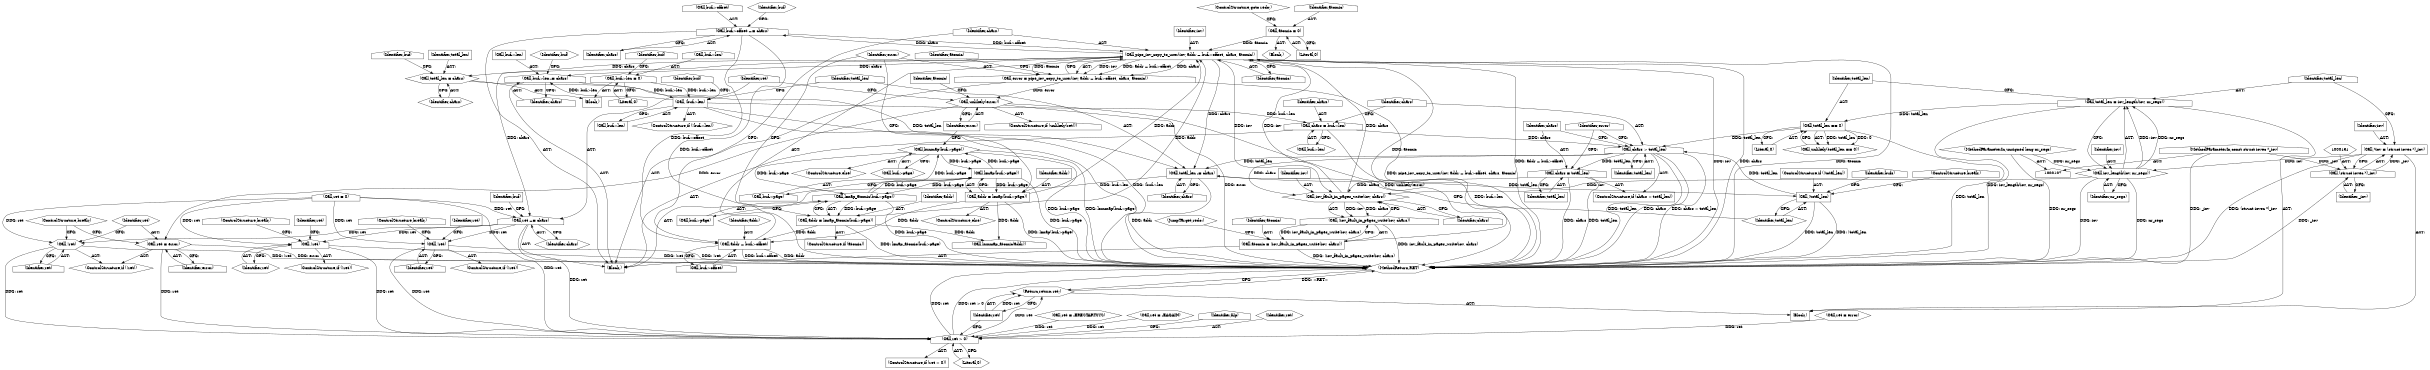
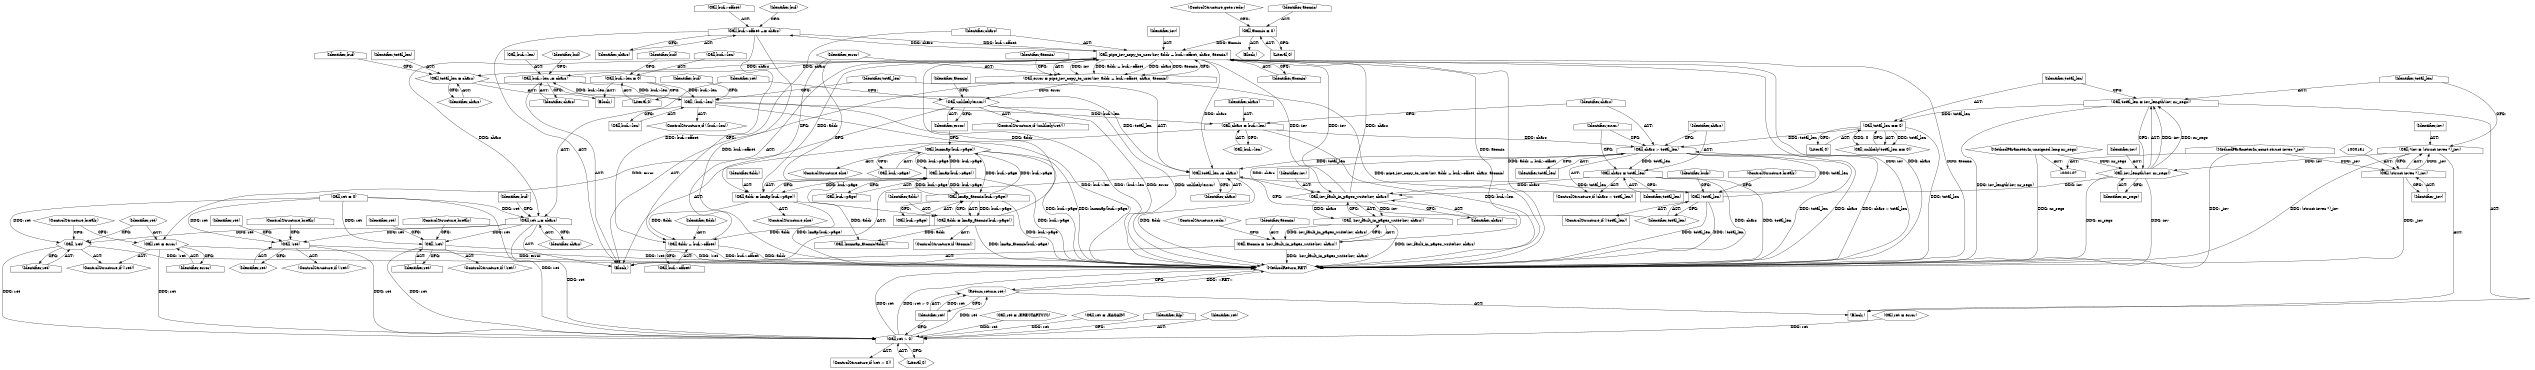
  digraph {
    node [shape=house]
    n1 [label="(Call,buf->offset += chars)"]
    n2 [label="(Call,pipe_iov_copy_to_user(iov, addr + buf->offset, chars, atomic))" shape=box]
    n3 [label="(Call,addr + buf->offset)" shape=box]
    n4 [label="(MethodReturn,RET)" shape=hexagon]
    n5 [label="(Block,)" shape=box]
    n6 [label="(Identifier,chars)" shape=box]
    n7 [label="(Call,iov_fault_in_pages_write(iov, chars))" shape=hexagon]
    n8 [label="(Call,buf->len -= chars)"]
    n9 [label="(Call,total_len -= chars)" shape=box]
    n10 [label="(Call,total_len = chars)" shape=hexagon]
    n11 [label="(Call,error = pipe_iov_copy_to_user(iov, addr + buf->offset, chars, atomic))"]
    n12 [label="(Call,ret += chars)"]
    n13 [label="(Identifier,atomic)"]
    n14 [label="(Call,buf->offset)"]
    n15 [label="(Return,return ret;)" shape=hexagon]
    n16 [label="(Call,!iov_fault_in_pages_write(iov, chars))"]
    n17 [label="(Identifier,chars)"]
    n18 [label="(Call,!buf->len)" shape=box]
    n19 [label="(Identifier,chars)"]
    n20 [label="(Call,!total_len)" shape=box]
    n21 [label="(Identifier,chars)"]
    n22 [label="(Block,)" shape=box]
    n23 [label="(Identifier,chars)" shape=hexagon]
    n24 [label="(Call,unlikely(error))" shape=hexagon]
    n25 [label="(Call,ret > 0)"]
    n26 [label="(Call,!ret)"]
    n27 [label="(Call,!ret)" shape=hexagon]
    n28 [label="(Call,!ret)" shape=box]
    n29 [label="(Identifier,chars)" shape=hexagon]
    n30 [label="(Call,atomic = !iov_fault_in_pages_write(iov, chars))" shape=box]
    n31 [label="(Call,iov_length(iov, nr_segs))" shape=hexagon]
    n32 [label="(Call,total_len = iov_length(iov, nr_segs))"]
    n33 [label="(Identifier,nr_segs)" shape=box]
    n34 [label="(Block,)" shape=box]
    n35 [label="(Call,total_len == 0)" shape=box]
-   n36 [label="(Call,*iov = (struct iovec *)_iov)" shape=box]
+   n36 [label="(Call,*iov = (struct iovec *)_iov)"]
    n37 [label="(Call,(struct iovec *)_iov)"]
    n38 [label="(Identifier,_iov)" shape=box]
    n39 [label="(MethodParameterIn,const struct iovec *_iov)"]
    1000107
    n41 [label="(MethodParameterIn,unsigned long nr_segs)" shape=hexagon]
    n42 [label="(Call,chars = total_len)"]
    n43 [label="(Identifier,total_len)" shape=box]
    n44 [label="(ControlStructure,if (chars > total_len))" shape=box]
    n45 [label="(Call,chars > total_len)"]
    n46 [label="(Identifier,total_len)" shape=box]
    n47 [label="(Call,chars = buf->len)"]
    n48 [label="(Call,buf->len)" shape=hexagon]
    n49 [label="(Call,buf->len)" shape=box]
    n50 [label="(ControlStructure,if (!buf->len))" shape=hexagon]
    n51 [label="(Call,buf->len = 0)"]
    n52 [label="(Literal,0)"]
    n53 [label="(Call,unlikely(total_len == 0))" shape=hexagon]
    n54 [label="(Literal,0)" shape=box]
    n55 [label="(ControlStructure,if (!total_len))" shape=box]
    n56 [label="(Identifier,total_len)" shape=hexagon]
    n57 [label="(Call,addr = kmap(buf->page))" shape=box]
    n58 [label="(Call,kmap(buf->page))" shape=box]
    n59 [label="(Call,kunmap_atomic(addr))"]
    n60 [label="(ControlStructure,else)" shape=hexagon]
    n61 [label="(Call,kunmap(buf->page))" shape=hexagon]
    n62 [label="(Call,kmap_atomic(buf->page))"]
    n63 [label="(Call,buf->page)"]
    n64 [label="(ControlStructure,else)" shape=hexagon]
    n65 [label="(Call,buf->page)" shape=hexagon]
    n66 [label="(Call,addr = kmap_atomic(buf->page))" shape=box]
    n67 [label="(Call,buf->page)" shape=box]
    n68 [label="(ControlStructure,if (atomic))" shape=box]
    n69 [label="(Call,atomic = 0)" shape=box]
    n70 [label="(Literal,0)" shape=box]
    n71 [label="(Block,)" shape=hexagon]
    n72 [label="(Call,ret = error)" shape=hexagon]
    n73 [label="(Identifier,error)" shape=box]
    n74 [label="(ControlStructure,if (unlikely(ret)))"]
    n75 [label="(Identifier,error)"]
    n76 [label="(ControlStructure,if (!ret))" shape=hexagon]
    n77 [label="(ControlStructure,if (ret > 0))" shape=box]
    n78 [label="(Literal,0)" shape=hexagon]
    n79 [label="(Identifier,ret)" shape=box]
    n80 [label="(Identifier,ret)" shape=hexagon]
    n81 [label="(ControlStructure,if (!ret))" shape=hexagon]
    n82 [label="(Identifier,ret)"]
    n83 [label="(Identifier,ret)"]
    n84 [label="(ControlStructure,if (!ret))" shape=hexagon]
    n85 [label="(Identifier,total_len)" shape=box]
    n86 [label="(Identifier,atomic)"]
    n87 [label="(Identifier,bufs)"]
    n88 [label="(Call,ret = -ERESTARTSYS)" shape=hexagon]
    n89 [label="(Identifier,buf)"]
    n90 [label="(Identifier,buf)" shape=box]
    n91 [label="(Identifier,ret)" shape=hexagon]
    n92 [label="(Call,ret = -EAGAIN)" shape=hexagon]
    n93 [label="(Call,buf->len)"]
    n94 [label="(Identifier,filp)"]
    n95 [label="(Call,buf->len)" shape=box]
    n96 [label="(Identifier,atomic)"]
-   n97 [label="(JumpTarget,redo:)" shape=hexagon]
+   n97 [label="(ControlStructure,redo:)" shape=hexagon]
    n98 [label="(Identifier,chars)" shape=box]
    n99 [label="(Identifier,iov)" shape=box]
    n100 [label="(Identifier,chars)"]
    n101 [label="(Identifier,total_len)"]
    n102 [label="(ControlStructure,goto redo;)" shape=hexagon]
    n103 [label="(Call,buf->offset)"]
    n104 [label="(Identifier,buf)"]
    n105 [label="(Identifier,addr)" shape=box]
    n106 [label="(Identifier,addr)" shape=box]
    n107 [label="(Identifier,ret)"]
    n108 [label="(Identifier,iov)" shape=box]
    n109 [label="(Identifier,addr)" shape=hexagon]
    n110 [label="(Identifier,iov)" shape=box]
    n111 [label="(ControlStructure,break;)"]
    n112 [label="(Identifier,buf)" shape=hexagon]
    n113 [label="(ControlStructure,break;)"]
    n114 [label="(Identifier,total_len)" shape=box]
    n115 [label="(ControlStructure,break;)"]
    n116 [label="(Identifier,buf)"]
    n117 [label="(Identifier,ret)" shape=hexagon]
    n118 [label="(Identifier,total_len)"]
    n119 [label="(Identifier,iov)" shape=box]
    n120 [label="(ControlStructure,break;)" shape=hexagon]
    n121 [label="(Call,ret = 0)"]
    n122 [label="(Identifier,chars)"]
    n123 [label="(Identifier,error)"]
    n124 [label="(Identifier,error)" shape=hexagon]
    n125 [label="(Identifier,ret)" shape=box]
    n126 [label="(Identifier,ret)" shape=box]
    n127 [label="(Call,ret = error)" shape=hexagon]
    n128 [label="(Identifier,buf)" shape=hexagon]
    n129 [label="(Identifier,chars)"]
    n130 [label="(Identifier,atomic)"]
    n131 [label="(Identifier,atomic)" shape=box]
    1000131 [shape=hexagon]
    n1 -> n2 [label="DDG: buf->offset"]
    n1 -> n3 [label="DDG: buf->offset"]
    n1 -> n4 [label="DDG: buf->offset"]
    n1 -> n5 [label="AST: "]
    n1 -> n6 [label="CFG: "]
    n2 -> n1 [label="DDG: chars"]
    n2 -> n4 [label="DDG: atomic"]
    n2 -> n4 [label="DDG: addr + buf->offset"]
    n2 -> n4 [label="DDG: iov"]
    n2 -> n4 [label="DDG: chars"]
    n2 -> n7 [label="DDG: iov"]
    n2 -> n8 [label="DDG: chars"]
    n2 -> n9 [label="DDG: chars"]
    n2 -> n10 [label="DDG: chars"]
    n2 -> n11 [label="AST: "]
    n2 -> n11 [label="DDG: iov"]
    n2 -> n11 [label="DDG: addr + buf->offset"]
    n2 -> n11 [label="DDG: chars"]
    n2 -> n11 [label="DDG: atomic"]
    n2 -> n12 [label="DDG: chars"]
    n2 -> n13 [label="CFG: "]
    n3 -> n2 [label="AST: "]
    n3 -> n4 [label="DDG: buf->offset"]
    n3 -> n4 [label="DDG: addr"]
    n3 -> n14 [label="CFG: "]
    n4 -> n15 [label="CFG: "]
    n6 -> n1 [label="AST: "]
    n7 -> n2 [label="DDG: iov"]
    n7 -> n2 [label="DDG: chars"]
    n7 -> n16 [label="AST: "]
    n7 -> n16 [label="DDG: iov"]
    n7 -> n16 [label="DDG: chars"]
    n7 -> n17 [label="CFG: "]
    n8 -> n5 [label="AST: "]
    n8 -> n18 [label="DDG: buf->len"]
    n8 -> n19 [label="CFG: "]
    n9 -> n4 [label="DDG: addr"]
    n9 -> n5 [label="AST: "]
    n9 -> n20 [label="DDG: total_len"]
    n9 -> n21 [label="CFG: "]
    n10 -> n9 [label="DDG: total_len"]
    n10 -> n22 [label="AST: "]
    n10 -> n23 [label="CFG: "]
    n11 -> n2 [label="CFG: "]
    n11 -> n4 [label="DDG: pipe_iov_copy_to_user(iov, addr + buf->offset, chars, atomic)"]
    n11 -> n5 [label="AST: "]
    n11 -> n24 [label="DDG: error"]
    n12 -> n5 [label="AST: "]
    n12 -> n25 [label="DDG: ret"]
    n12 -> n26 [label="DDG: ret"]
    n12 -> n27 [label="DDG: ret"]
    n12 -> n28 [label="DDG: ret"]
    n12 -> n29 [label="CFG: "]
    n13 -> n2 [label="AST: "]
    n14 -> n3 [label="AST: "]
    n15 -> n4 [label="DDG: <RET>"]
    n15 -> n34 [label="AST: "]
    n15 -> n79 [label="CFG: "]
    n16 -> n4 [label="DDG: iov_fault_in_pages_write(iov, chars)"]
    n16 -> n7 [label="CFG: "]
    n16 -> n30 [label="AST: "]
    n16 -> n30 [label="DDG: iov_fault_in_pages_write(iov, chars)"]
    n17 -> n7 [label="AST: "]
    n18 -> n4 [label="DDG: !buf->len"]
    n18 -> n4 [label="DDG: buf->len"]
    n18 -> n8 [label="DDG: buf->len"]
    n18 -> n47 [label="DDG: buf->len"]
    n18 -> n49 [label="CFG: "]
    n18 -> n50 [label="AST: "]
    n19 -> n8 [label="AST: "]
    n20 -> n4 [label="DDG: total_len"]
    n20 -> n4 [label="DDG: !total_len"]
    n20 -> n45 [label="DDG: total_len"]
-   n55 -> n20 [label="AST: "]
+   n20 -> n55 [label="AST: "]
    n20 -> n56 [label="CFG: "]
    n21 -> n9 [label="AST: "]
    n23 -> n10 [label="AST: "]
    n24 -> n4 [label="DDG: unlikely(error)"]
    n24 -> n4 [label="DDG: error"]
    n24 -> n72 [label="DDG: error"]
    n24 -> n73 [label="CFG: "]
    n24 -> n74 [label="AST: "]
    n25 -> n4 [label="DDG: ret"]
    n25 -> n4 [label="DDG: ret > 0"]
    n25 -> n15 [label="DDG: ret"]
    n25 -> n77 [label="AST: "]
    n25 -> n78 [label="CFG: "]
    n26 -> n4 [label="DDG: !ret"]
    n26 -> n25 [label="DDG: ret"]
    n26 -> n80 [label="CFG: "]
    n26 -> n81 [label="AST: "]
    n27 -> n4 [label="DDG: !ret"]
    n27 -> n25 [label="DDG: ret"]
    n27 -> n76 [label="AST: "]
    n27 -> n82 [label="CFG: "]
    n28 -> n4 [label="DDG: !ret"]
    n28 -> n25 [label="DDG: ret"]
    n28 -> n83 [label="CFG: "]
    n28 -> n84 [label="AST: "]
    n29 -> n12 [label="AST: "]
    n30 -> n2 [label="DDG: atomic"]
    n30 -> n4 [label="DDG: !iov_fault_in_pages_write(iov, chars)"]
    n30 -> n5 [label="AST: "]
    n30 -> n16 [label="CFG: "]
    n31 -> n4 [label="DDG: nr_segs"]
    n31 -> n4 [label="DDG: iov"]
    n31 -> n7 [label="DDG: iov"]
    n31 -> n32 [label="AST: "]
    n31 -> n32 [label="DDG: iov"]
    n31 -> n32 [label="DDG: nr_segs"]
    n31 -> n33 [label="CFG: "]
    n32 -> n4 [label="DDG: iov_length(iov, nr_segs)"]
    n32 -> n31 [label="CFG: "]
    n32 -> n34 [label="AST: "]
    n32 -> n35 [label="DDG: total_len"]
    n33 -> n31 [label="AST: "]
    n35 -> n4 [label="DDG: total_len"]
    n35 -> n45 [label="DDG: total_len"]
    n35 -> n53 [label="AST: "]
    n35 -> n53 [label="DDG: total_len"]
    n35 -> n53 [label="DDG: 0"]
    n35 -> n54 [label="CFG: "]
    n36 -> n4 [label="DDG: (struct iovec *)_iov"]
    n36 -> n31 [label="DDG: iov"]
    n36 -> n34 [label="AST: "]
    n36 -> n37 [label="CFG: "]
    n37 -> n4 [label="DDG: _iov"]
    n37 -> n36 [label="AST: "]
    n37 -> n36 [label="DDG: _iov"]
    n37 -> n38 [label="CFG: "]
    n38 -> n37 [label="AST: "]
    n39 -> n4 [label="DDG: _iov"]
    n39 -> n37 [label="DDG: _iov"]
    n39 -> 1000107 [label="AST: "]
    n41 -> n4 [label="DDG: nr_segs"]
    n41 -> n31 [label="DDG: nr_segs"]
    n41 -> 1000107 [label="AST: "]
    n42 -> n4 [label="DDG: total_len"]
    n42 -> n4 [label="DDG: chars"]
    n42 -> n7 [label="DDG: chars"]
    n42 -> n43 [label="CFG: "]
    n42 -> n44 [label="AST: "]
    n43 -> n42 [label="AST: "]
    n45 -> n4 [label="DDG: chars > total_len"]
    n45 -> n4 [label="DDG: total_len"]
    n45 -> n4 [label="DDG: chars"]
    n45 -> n7 [label="DDG: chars"]
    n45 -> n9 [label="DDG: total_len"]
    n45 -> n42 [label="DDG: total_len"]
    n45 -> n44 [label="AST: "]
    n45 -> n46 [label="CFG: "]
    n46 -> n45 [label="AST: "]
    n47 -> n4 [label="DDG: buf->len"]
    n47 -> n5 [label="AST: "]
    n47 -> n45 [label="DDG: chars"]
    n47 -> n48 [label="CFG: "]
    n48 -> n47 [label="AST: "]
    n49 -> n18 [label="AST: "]
    n51 -> n18 [label="DDG: buf->len"]
    n51 -> n22 [label="AST: "]
    n51 -> n52 [label="CFG: "]
    n52 -> n51 [label="AST: "]
    n53 -> n35 [label="CFG: "]
    n54 -> n35 [label="AST: "]
    n56 -> n9 [label="CFG: "]
    n56 -> n20 [label="AST: "]
    n57 -> n2 [label="DDG: addr"]
    n57 -> n3 [label="DDG: addr"]
    n57 -> n4 [label="DDG: kmap(buf->page)"]
    n57 -> n58 [label="CFG: "]
    n57 -> n59 [label="DDG: addr"]
    n57 -> n60 [label="AST: "]
    n58 -> n4 [label="DDG: buf->page"]
    n58 -> n57 [label="AST: "]
    n58 -> n57 [label="DDG: buf->page"]
    n58 -> n61 [label="DDG: buf->page"]
    n58 -> n62 [label="DDG: buf->page"]
    n58 -> n63 [label="CFG: "]
    n61 -> n4 [label="DDG: buf->page"]
    n61 -> n4 [label="DDG: kunmap(buf->page)"]
    n61 -> n58 [label="DDG: buf->page"]
    n61 -> n62 [label="DDG: buf->page"]
    n61 -> n64 [label="AST: "]
    n61 -> n65 [label="CFG: "]
    n62 -> n4 [label="DDG: buf->page"]
    n62 -> n58 [label="DDG: buf->page"]
    n62 -> n61 [label="DDG: buf->page"]
    n62 -> n66 [label="AST: "]
    n62 -> n66 [label="DDG: buf->page"]
    n62 -> n67 [label="CFG: "]
    n63 -> n58 [label="AST: "]
    n65 -> n61 [label="AST: "]
    n66 -> n2 [label="DDG: addr"]
    n66 -> n3 [label="DDG: addr"]
    n66 -> n4 [label="DDG: kmap_atomic(buf->page)"]
    n66 -> n59 [label="DDG: addr"]
    n66 -> n62 [label="CFG: "]
    n66 -> n68 [label="AST: "]
    n67 -> n62 [label="AST: "]
    n69 -> n2 [label="DDG: atomic"]
    n69 -> n70 [label="CFG: "]
    n69 -> n71 [label="AST: "]
    n70 -> n69 [label="AST: "]
    n72 -> n4 [label="DDG: error"]
    n72 -> n25 [label="DDG: ret"]
    n72 -> n75 [label="CFG: "]
    n72 -> n76 [label="AST: "]
    n73 -> n24 [label="AST: "]
    n73 -> n61 [label="CFG: "]
    n75 -> n72 [label="AST: "]
    n78 -> n25 [label="AST: "]
    n79 -> n15 [label="AST: "]
    n79 -> n15 [label="DDG: ret"]
    n79 -> n25 [label="CFG: "]
    n80 -> n26 [label="AST: "]
    n82 -> n27 [label="AST: "]
    n83 -> n28 [label="AST: "]
    n85 -> n32 [label="CFG: "]
    n85 -> n35 [label="AST: "]
    n86 -> n30 [label="AST: "]
    n87 -> n20 [label="CFG: "]
    n88 -> n25 [label="DDG: ret"]
    n89 -> n51 [label="CFG: "]
    n90 -> n12 [label="CFG: "]
    n91 -> n27 [label="CFG: "]
    n91 -> n72 [label="AST: "]
    n92 -> n25 [label="DDG: ret"]
    n93 -> n51 [label="AST: "]
    n94 -> n25 [label="CFG: "]
    n95 -> n8 [label="AST: "]
    n96 -> n11 [label="CFG: "]
    n97 -> n30 [label="CFG: "]
    n98 -> n42 [label="AST: "]
    n98 -> n45 [label="CFG: "]
    n99 -> n36 [label="AST: "]
    n100 -> n47 [label="AST: "]
    n101 -> n9 [label="AST: "]
    n101 -> n18 [label="CFG: "]
    n102 -> n69 [label="CFG: "]
    n103 -> n1 [label="AST: "]
    n104 -> n10 [label="CFG: "]
    n105 -> n66 [label="AST: "]
    n106 -> n57 [label="AST: "]
    n107 -> n12 [label="AST: "]
    n107 -> n24 [label="CFG: "]
    n108 -> n2 [label="AST: "]
    n109 -> n3 [label="AST: "]
    n110 -> n31 [label="AST: "]
    n111 -> n26 [label="CFG: "]
    n112 -> n1 [label="CFG: "]
    n113 -> n20 [label="CFG: "]
    n114 -> n10 [label="AST: "]
    n115 -> n28 [label="CFG: "]
    n116 -> n18 [label="CFG: "]
    n117 -> n25 [label="AST: "]
    n118 -> n32 [label="AST: "]
    n118 -> n36 [label="CFG: "]
    n119 -> n7 [label="AST: "]
    n120 -> n27 [label="CFG: "]
    n120 -> n72 [label="CFG: "]
    n121 -> n12 [label="DDG: ret"]
    n121 -> n25 [label="DDG: ret"]
    n121 -> n26 [label="DDG: ret"]
    n121 -> n27 [label="DDG: ret"]
    n121 -> n28 [label="DDG: ret"]
    n122 -> n45 [label="AST: "]
    n122 -> n47 [label="CFG: "]
    n123 -> n42 [label="CFG: "]
    n123 -> n45 [label="CFG: "]
    n124 -> n11 [label="AST: "]
    n124 -> n57 [label="CFG: "]
    n124 -> n66 [label="CFG: "]
    n125 -> n26 [label="CFG: "]
    n126 -> n28 [label="CFG: "]
    n127 -> n25 [label="DDG: ret"]
    n128 -> n8 [label="CFG: "]
    n129 -> n2 [label="AST: "]
    n129 -> n3 [label="CFG: "]
    n130 -> n69 [label="AST: "]
    n131 -> n24 [label="CFG: "]
    1000131 -> n37 [label="AST: "]
  }
